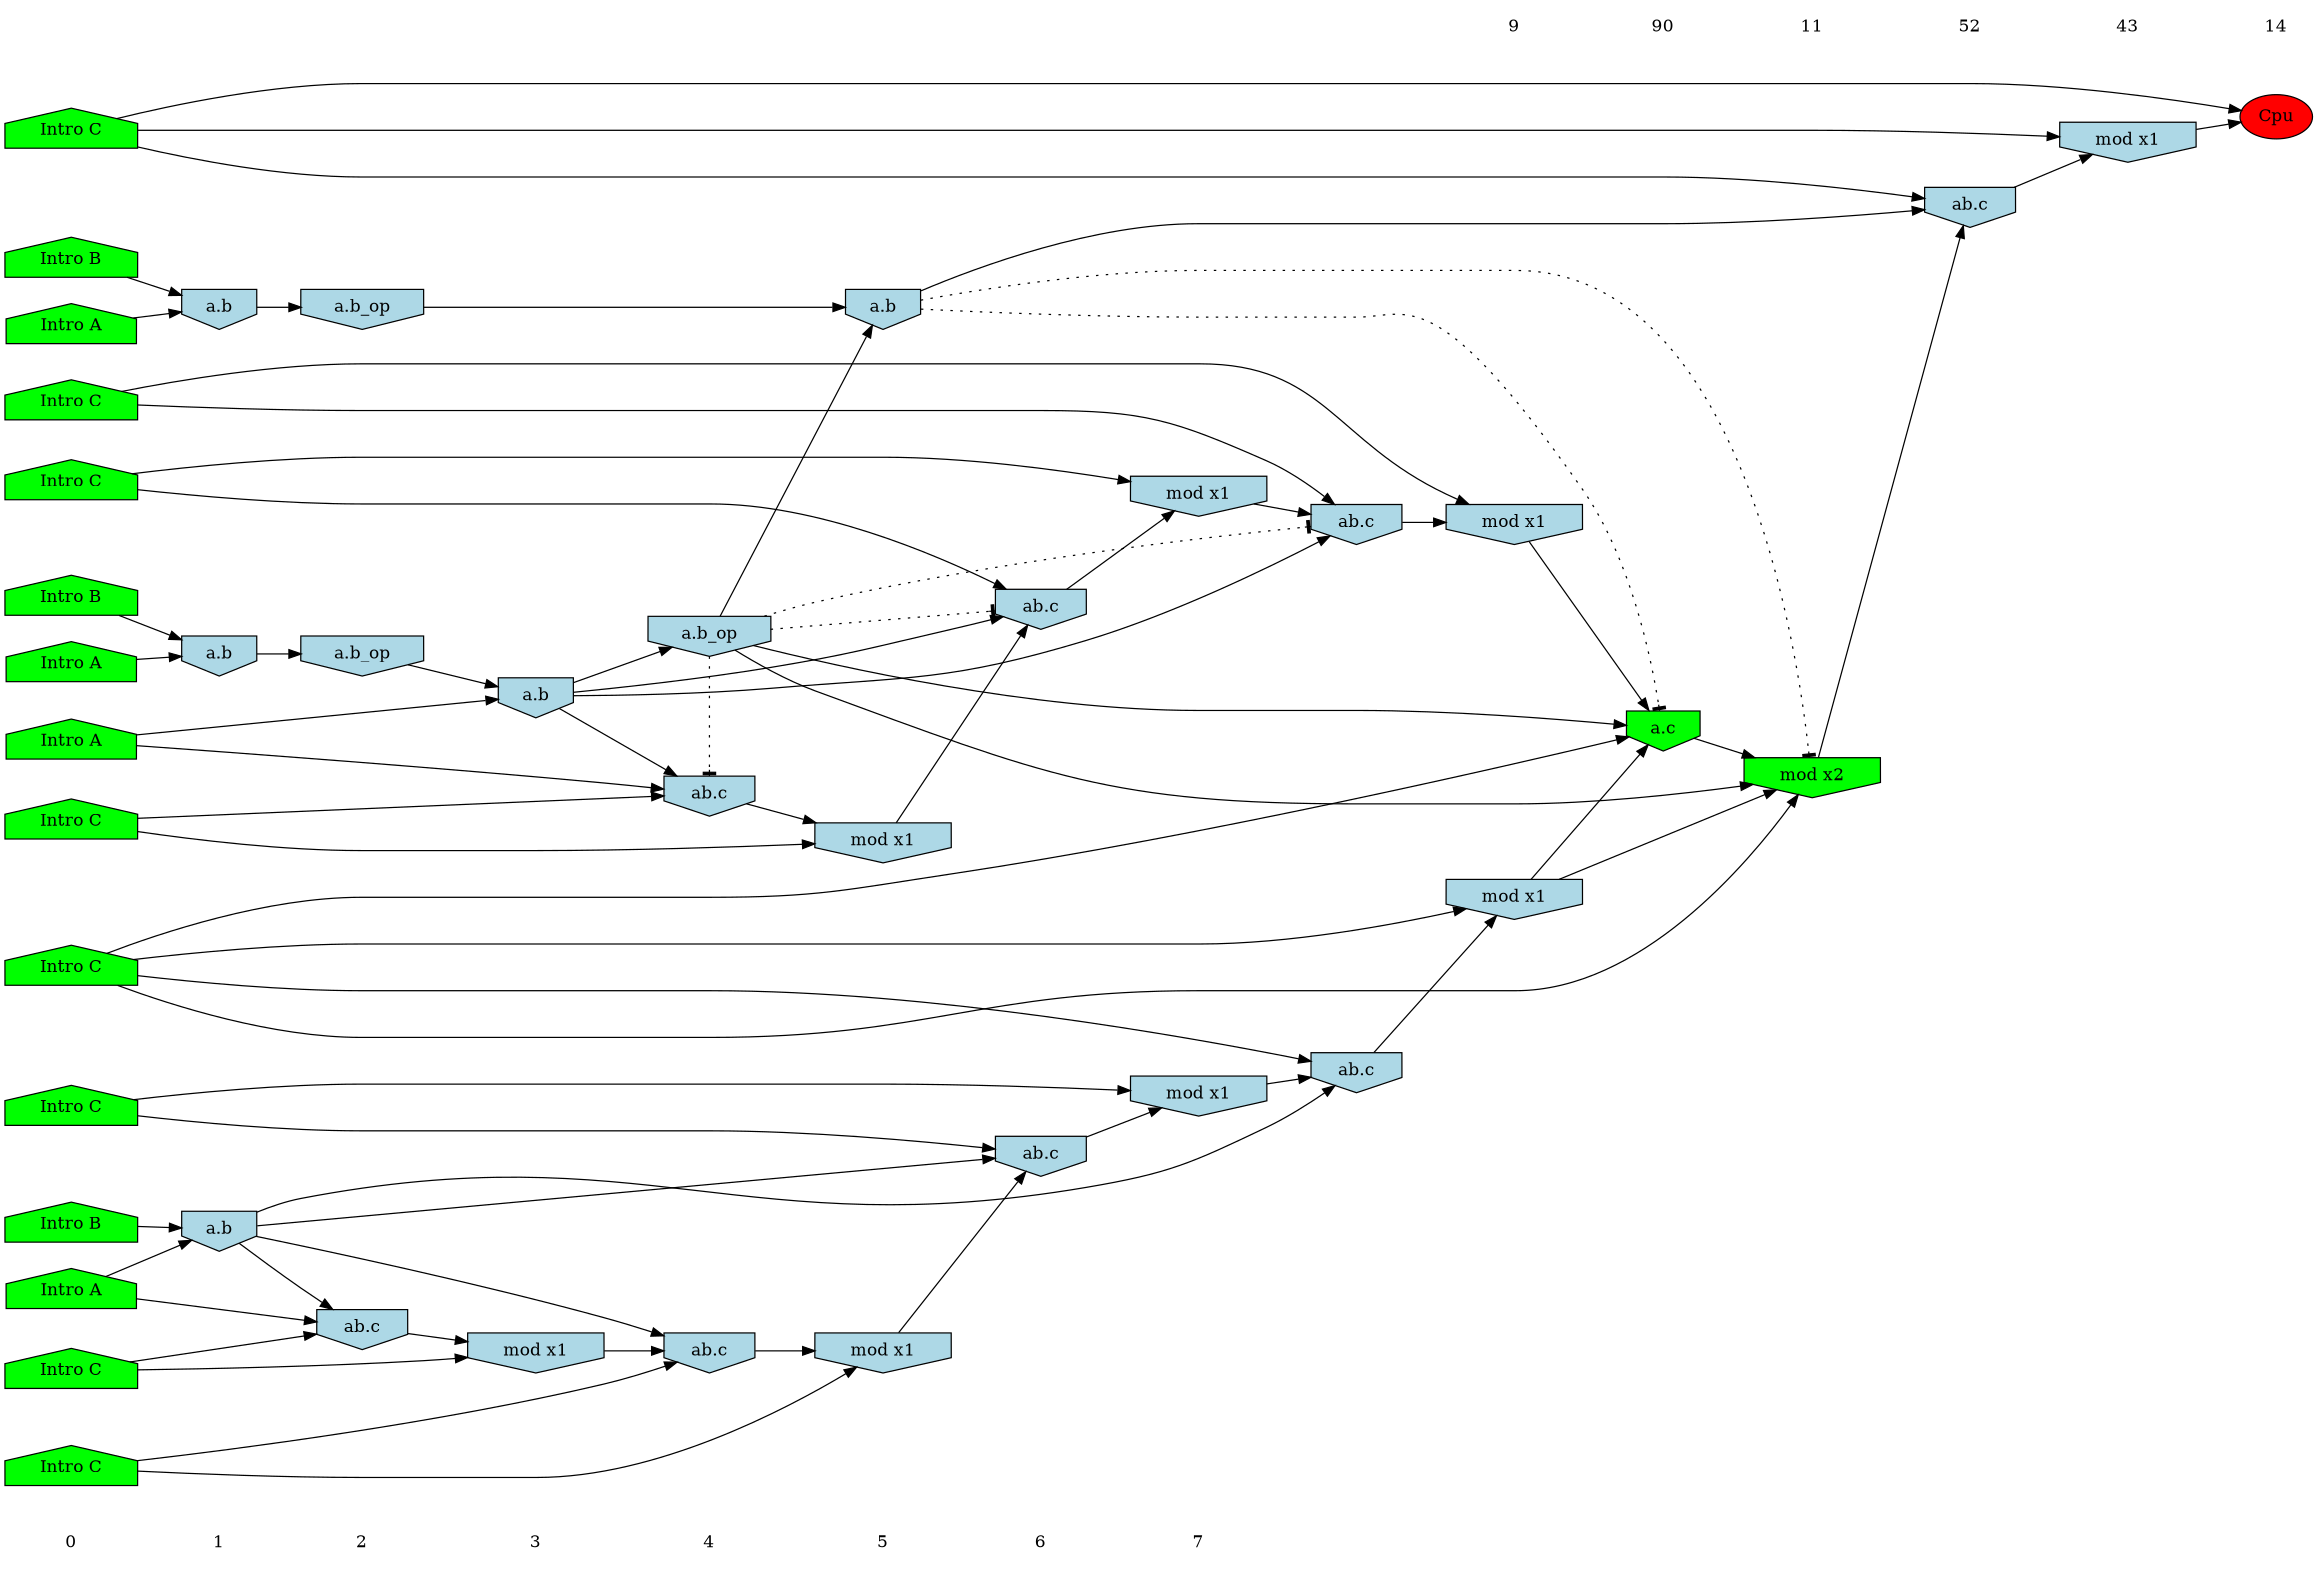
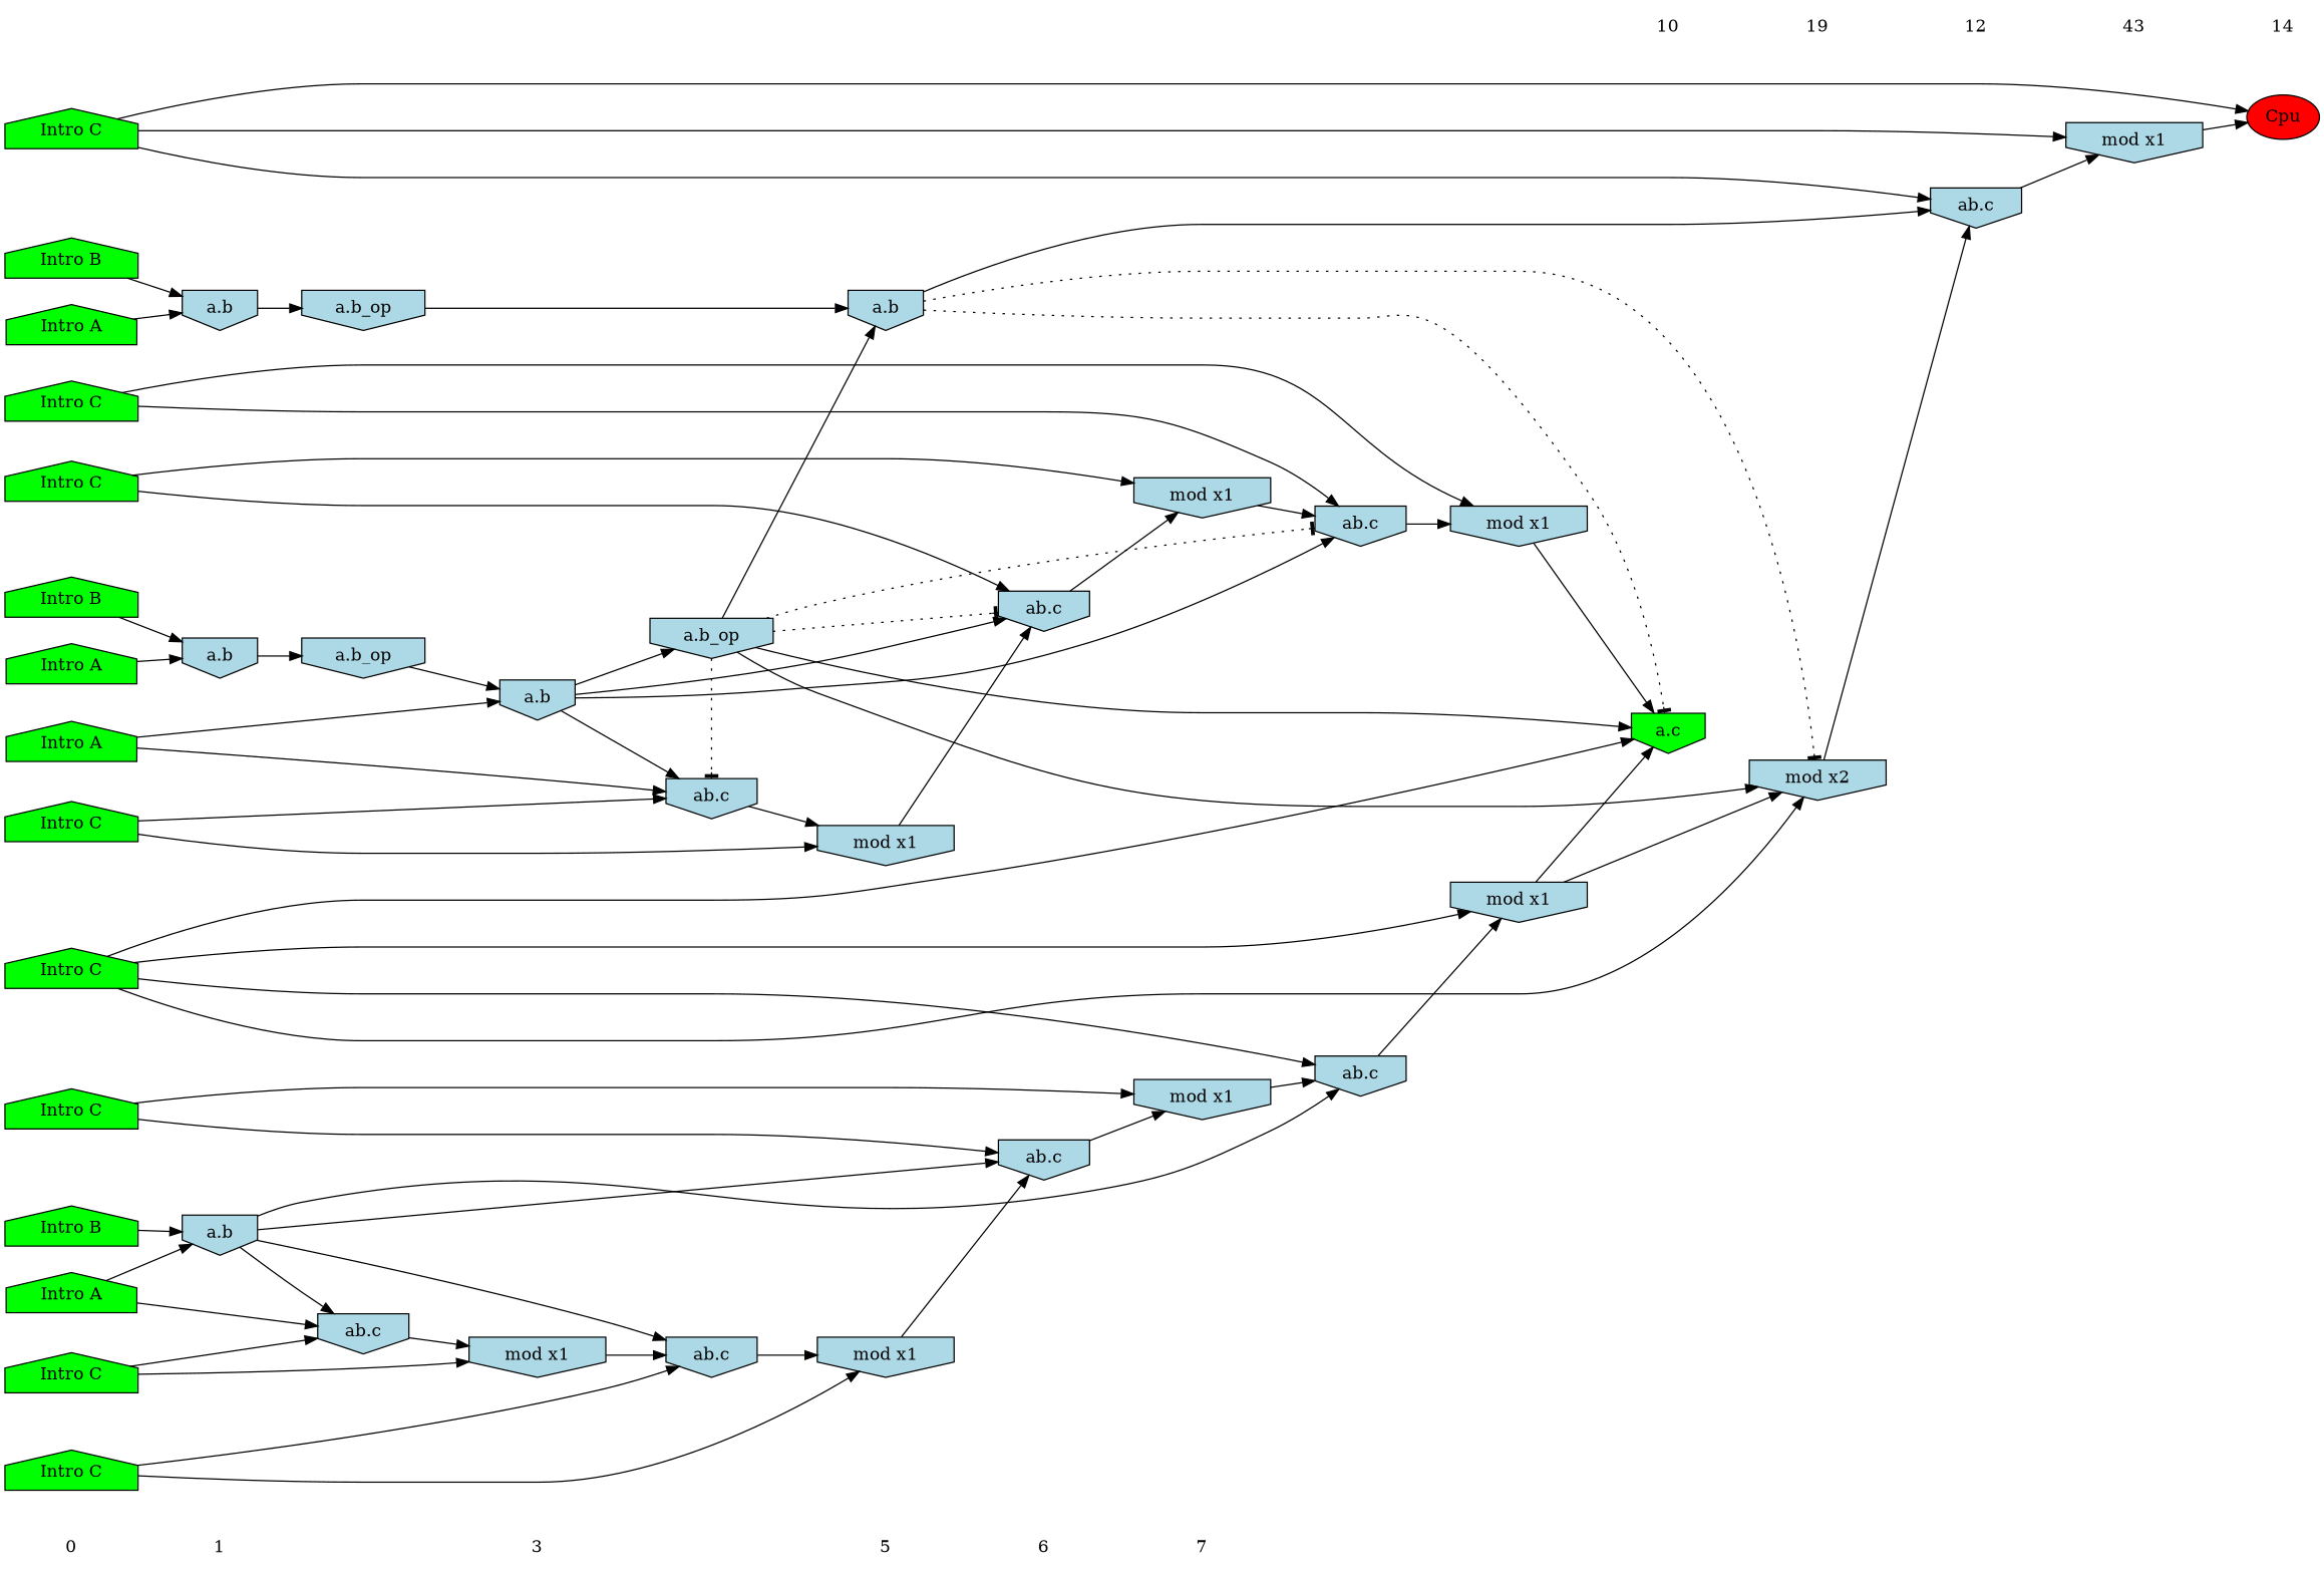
  digraph {
    rankdir=LR
    ranksep=.5
    node [shape=invhouse fillcolor=lightblue style=filled]
    0 [shape=plaintext fillcolor="" style=""]
    n2 [fillcolor=green label="Intro B" shape=house]
    n3 [fillcolor=green label="Intro A" shape=house]
    n4 [fillcolor=green label="Intro B" shape=house]
    n5 [fillcolor=green label="Intro A" shape=house]
    n6 [fillcolor=green label="Intro A" shape=house]
    n7 [fillcolor=green label="Intro A" shape=house]
    n8 [fillcolor=green label="Intro B" shape=house]
    n9 [fillcolor=green label="Intro C" shape=house]
    n10 [fillcolor=green label="Intro C" shape=house]
    n11 [fillcolor=green label="Intro C" shape=house]
    n12 [fillcolor=green label="Intro C" shape=house]
    n13 [fillcolor=green label="Intro C" shape=house]
    n14 [fillcolor=green label="Intro C" shape=house]
    n15 [fillcolor=green label="Intro C" shape=house]
    n16 [fillcolor=green label="Intro C" shape=house]
    1 [shape=plaintext fillcolor="" style=""]
    n18 [label="a.b"]
    n19 [label="a.b"]
    n20 [label="a.b"]
-   2 [shape=plaintext fillcolor="" style=""]
    n22 [label="ab.c"]
    n23 [label="a.b_op"]
    n24 [label="a.b_op"]
    3 [shape=plaintext fillcolor="" style=""]
    n26 [label="mod x1"]
    n27 [label="a.b"]
-   4 [shape=plaintext fillcolor="" style=""]
    n29 [label="ab.c"]
    n30 [label="ab.c"]
    n31 [label="a.b_op"]
    5 [shape=plaintext fillcolor="" style=""]
    n33 [label="mod x1"]
    n34 [label="mod x1"]
    n35 [label="a.b"]
    6 [shape=plaintext fillcolor="" style=""]
    n37 [label="ab.c"]
    n38 [label="ab.c"]
    7 [shape=plaintext fillcolor="" style=""]
    n40 [label="mod x1"]
    n41 [label="mod x1"]
    n42 [label="ab.c"]
    n43 [label="ab.c"]
-   9 [shape=plaintext fillcolor="" style=""]
    n45 [label="mod x1"]
    n46 [label="mod x1"]
-   10 [shape=plaintext label=90 fillcolor="" style=""]
+   10 [shape=plaintext fillcolor="" style=""]
    n48 [fillcolor=green label="a.c"]
-   11 [shape=plaintext fillcolor="" style=""]
-   n50 [fillcolor=green label="mod x2"]
-   12 [shape=plaintext label=52 fillcolor="" style=""]
+   11 [shape=plaintext label=19 fillcolor="" style=""]
+   n50 [label="mod x2"]
+   12 [shape=plaintext fillcolor="" style=""]
    n52 [label="ab.c"]
    n53 [label=43 shape=plaintext fillcolor="" style=""]
    n54 [label="mod x1"]
    14 [shape=plaintext fillcolor="" style=""]
    n56 [fillcolor=red label=Cpu shape=""]
    subgraph sub_1 {
      rank=same
      0
      n2
      n3
      n4
      n5
      n6
      n7
      n8
      n9
      n10
      n11
      n12
      n13
      n14
      n15
      n16
    }
    subgraph sub_2 {
      rank=same
      1
      n18
      n19
      n20
    }
    subgraph sub_3 {
      rank=same
-     2
      n22
      n23
      n24
    }
    subgraph sub_4 {
      rank=same
      3
      n26
      n27
    }
    subgraph sub_5 {
      rank=same
-     4
      n29
      n30
      n31
    }
    subgraph sub_6 {
      rank=same
      5
      n33
      n34
      n35
    }
    subgraph sub_7 {
      rank=same
      6
      n37
      n38
    }
    subgraph sub_8 {
      rank=same
      7
      n40
      n41
    }
    subgraph sub_9 {
      rank=same
      n42
      n43
    }
    subgraph sub_10 {
      rank=same
-     9
      n45
      n46
    }
    subgraph sub_11 {
      rank=same
      10
      n48
    }
    subgraph sub_12 {
      rank=same
      11
      n50
    }
    subgraph sub_13 {
      rank=same
      12
      n52
    }
    subgraph sub_14 {
      rank=same
      n53
      n54
    }
    subgraph sub_15 {
      rank=same
      14
      n56
    }
    0 -> 1 [style=invis]
    n2 -> n19
    n3 -> n19
    n4 -> n18
    n5 -> n20
    n6 -> n18
    n6 -> n22
    n7 -> n27
    n7 -> n30
    n8 -> n20
    n9 -> n43
    n9 -> n46
    n10 -> n37
    n10 -> n40
    n11 -> n42
    n11 -> n45
    n11 -> n48
    n11 -> n50
    n12 -> n30
    n12 -> n34
    n13 -> n22
    n13 -> n26
    n14 -> n52
    n14 -> n54
    n14 -> n56
    n15 -> n29
    n15 -> n33
    n16 -> n38
    n16 -> n41
-   1 -> 2 [style=invis]
    n18 -> n22
    n18 -> n29
    n18 -> n37
    n18 -> n42
    n19 -> n23
    n20 -> n24
-   2 -> 3 [style=invis]
    n22 -> n26
    n23 -> n27
    n24 -> n35
-   3 -> 4 [style=invis]
    n26 -> n29
    n27 -> n30
    n27 -> n31
    n27 -> n38
    n27 -> n43
-   4 -> 5 [style=invis]
    n29 -> n33
    n30 -> n34
    n31 -> n30 [arrowhead=tee style=dotted]
    n31 -> n35
    n31 -> n38 [arrowhead=tee style=dotted]
    n31 -> n43 [arrowhead=tee style=dotted]
    n31 -> n48
    n31 -> n50
    5 -> 6 [style=invis]
    n33 -> n37
    n34 -> n38
    n35 -> n48 [arrowhead=tee style=dotted]
    n35 -> n50 [arrowhead=tee style=dotted]
    n35 -> n52
    6 -> 7 [style=invis]
    n37 -> n40
    n38 -> n41
    n40 -> n42
    n41 -> n43
    n42 -> n45
    n43 -> n46
-   9 -> 10 [style=invis]
    n45 -> n48
    n45 -> n50
    n46 -> n48
    10 -> 11 [style=invis]
-   n48 -> n50
    11 -> 12 [style=invis]
    n50 -> n52
    12 -> n53 [style=invis]
    n52 -> n54
    n53 -> 14 [style=invis]
    n54 -> n56
  }
